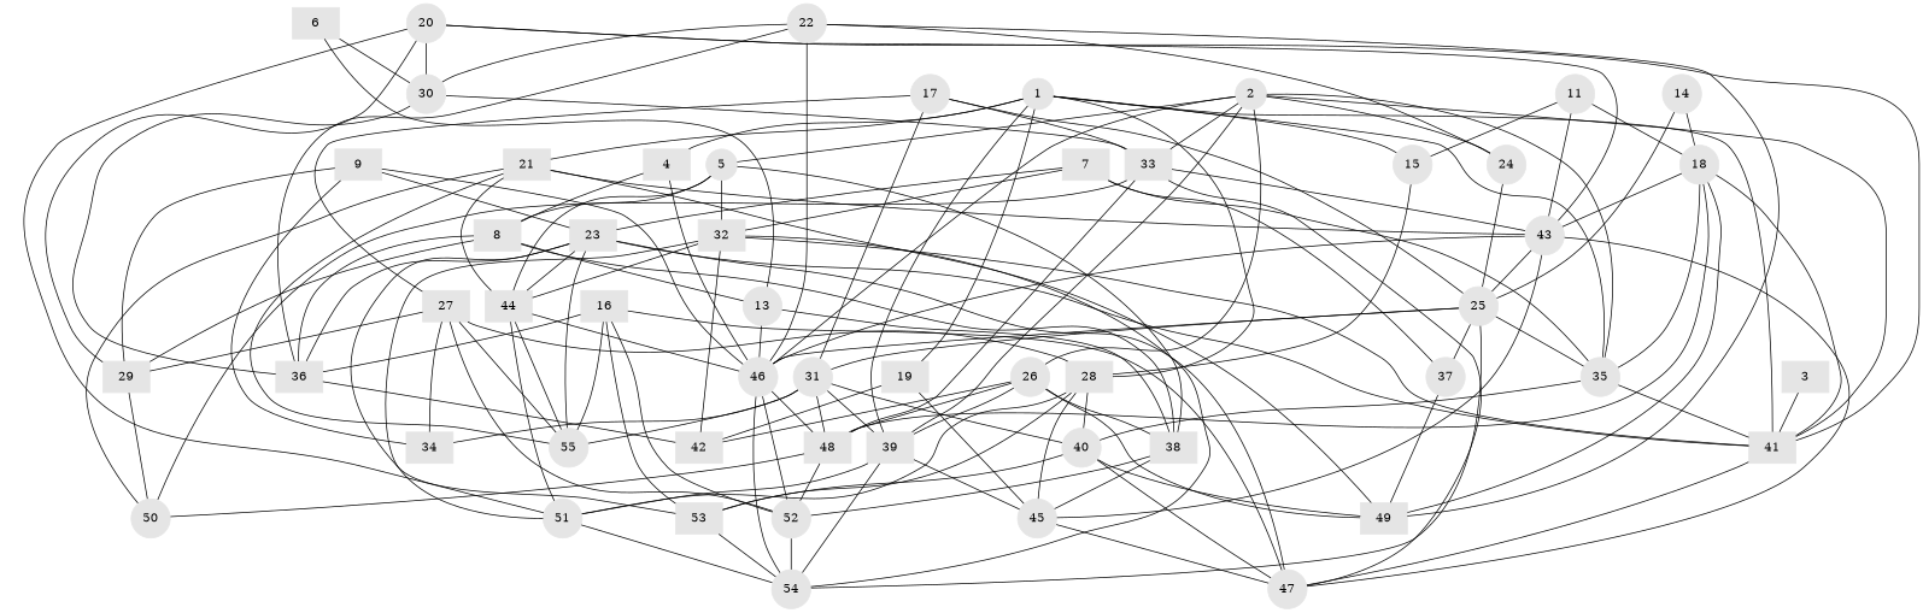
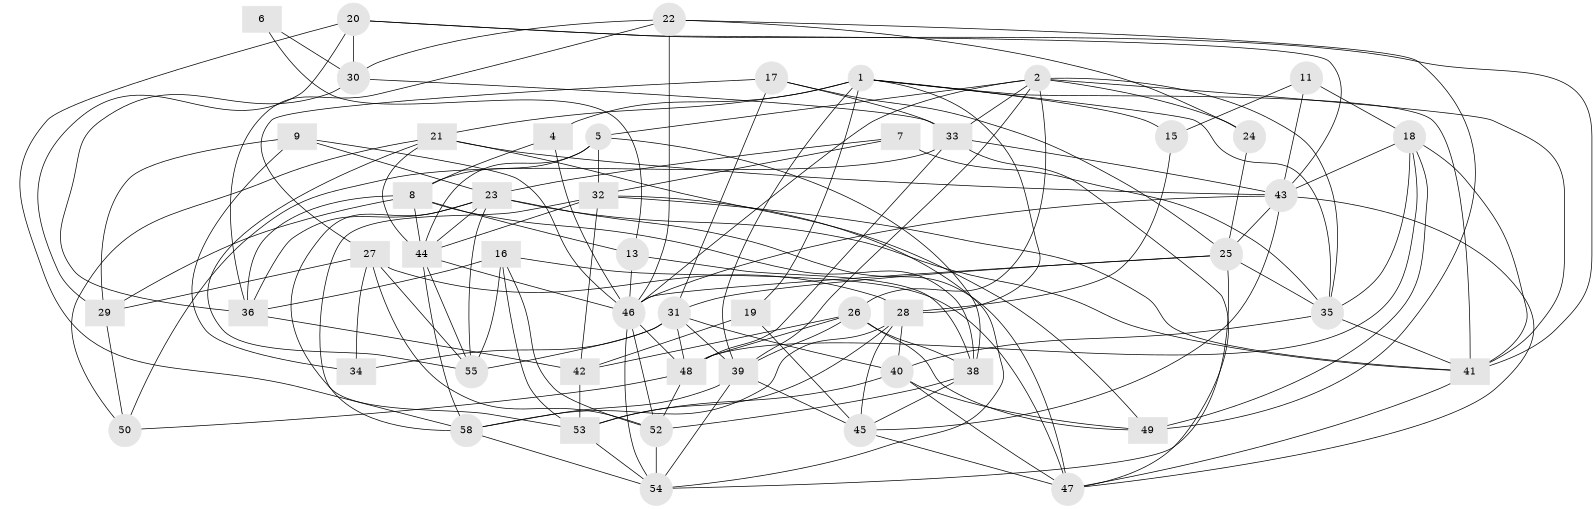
  graph {
    node [color=gray90 shape=circle style=filled]
    edge [weight=1.0]
    4 [shape=box]
    1
    15
    19 [shape=box]
    21 [shape=box]
    28 [shape=box]
    35
    39 [shape=box]
    41 [shape=box]
    46
    8 [shape=box]
    45
    42 [shape=box]
    44 [shape=box]
    49 [shape=box]
    50
    43
    55
    53 [shape=box]
-   51
+   51 [label=58]
    40
    54
    47
    2
    5
    24
    26
    33 [shape=box]
    32 [shape=box]
    38 [shape=box]
    25
    48 [shape=box]
    52
-   3 [shape=box]
    13
    29 [shape=box]
    36 [shape=box]
    6 [shape=box]
    30
    7 [shape=box]
    23 [shape=box]
-   37
    9 [shape=box]
    34 [shape=box]
    11
    18
-   14
    31
    16 [shape=box]
    17
    27 [shape=box]
    20
    22
    4 -- 46
    4 -- 8
    1 -- 4
    1 -- 15
    1 -- 19
    1 -- 21
    1 -- 28
    1 -- 35
    1 -- 39 [weight=2.0]
    1 -- 41
    15 -- 28
    19 -- 45 [weight=2.0]
    19 -- 42
    21 -- 44
    21 -- 49
    21 -- 50
    21 -- 43
    21 -- 55
    28 -- 45
    28 -- 53
    28 -- 51
    28 -- 40
    35 -- 41
    35 -- 40
    39 -- 45
    39 -- 51
    39 -- 54
    41 -- 47
    46 -- 54
    46 -- 48
    46 -- 52
+   8 -- 44
    8 -- 38
    8 -- 13
    8 -- 29
    8 -- 36
    45 -- 47
+   42 -- 53
    44 -- 46
    44 -- 55
    44 -- 51
    43 -- 46
    43 -- 45
    43 -- 47
    43 -- 25
    53 -- 54
    51 -- 54
    40 -- 49
    40 -- 53
    40 -- 47
    2 -- 35
    2 -- 39
    2 -- 41
    2 -- 46
    2 -- 5
    2 -- 24
    2 -- 26
    2 -- 33
    5 -- 8 [weight=2.0]
    5 -- 44
    5 -- 32
    5 -- 38
    24 -- 25
    26 -- 39
    26 -- 42
    26 -- 49
    26 -- 38
    26 -- 48
    33 -- 50
    33 -- 43
    33 -- 47
    33 -- 48
    32 -- 41
    32 -- 42
    32 -- 44
    32 -- 51
    32 -- 54
    38 -- 45
    38 -- 52
    25 -- 35
    25 -- 46
    25 -- 54
-   25 -- 37
    25 -- 31
    48 -- 50
    48 -- 52
    52 -- 54
-   3 -- 41
    13 -- 46
    13 -- 38
    29 -- 50
    36 -- 42
    6 -- 13 [weight=2.0]
    6 -- 30
    30 -- 33
    30 -- 36
    7 -- 35
    7 -- 32
    7 -- 23
-   7 -- 37
    23 -- 41
    23 -- 44
    23 -- 55
    23 -- 53
    23 -- 47
    23 -- 36
-   37 -- 49
    9 -- 46
    9 -- 29
    9 -- 23
    9 -- 34
    11 -- 15
    11 -- 43
    11 -- 18
    18 -- 35
    18 -- 41
    18 -- 49
    18 -- 43
    18 -- 48
-   14 -- 25
-   14 -- 18
    31 -- 39
    31 -- 55
    31 -- 40
    31 -- 48
    31 -- 34 [weight=2.0]
    16 -- 55
    16 -- 53
    16 -- 47
    16 -- 52
    16 -- 36
    17 -- 33
    17 -- 25
    17 -- 31
    17 -- 27
    27 -- 28
    27 -- 55
    27 -- 52
    27 -- 29
    27 -- 34
    20 -- 41
    20 -- 43
    20 -- 51
    20 -- 29
    20 -- 30
    22 -- 46
    22 -- 49
    22 -- 24
    22 -- 36
    22 -- 30
  }
